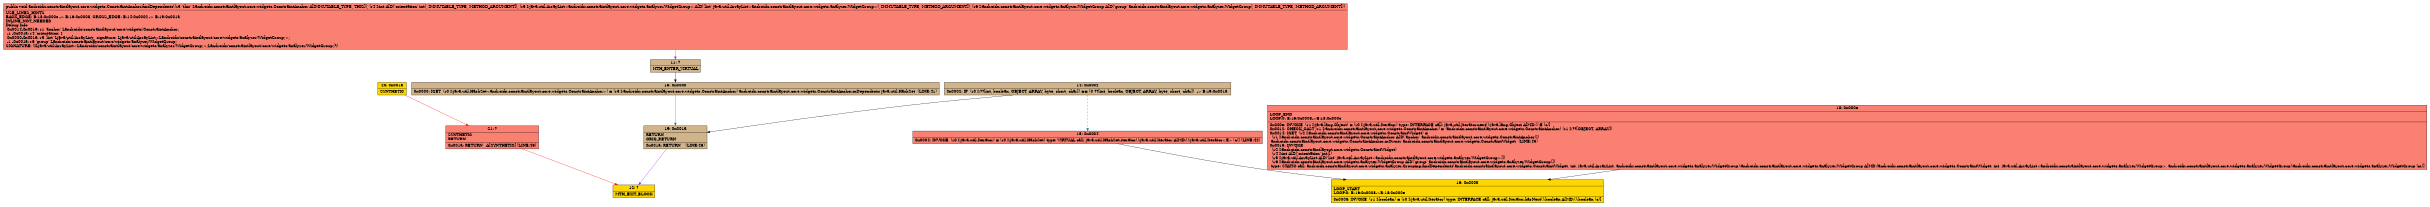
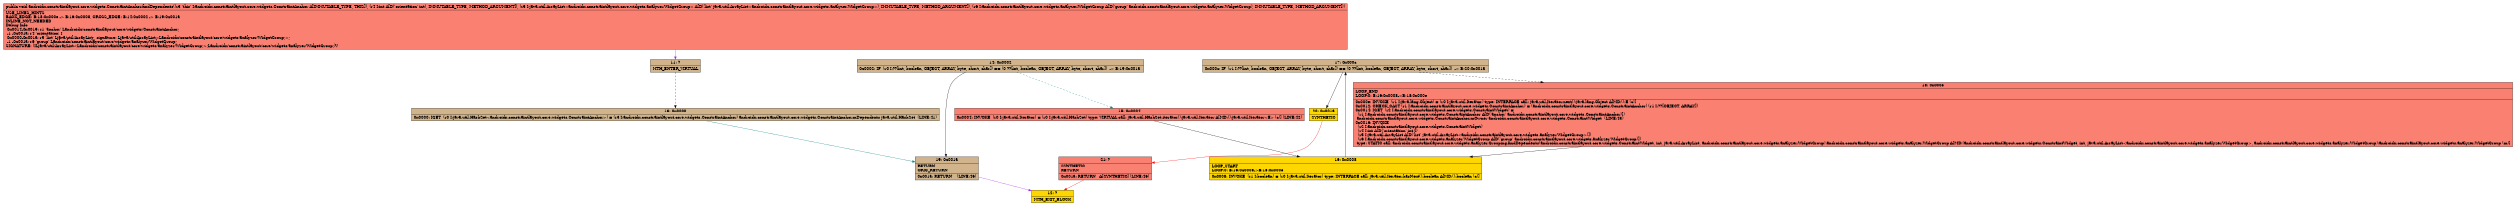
  digraph {
    node [fillcolor=tan shape=record style=filled]
    edge [color=black]
    n1 [label="{11\:\ ?|MTH_ENTER_VIRTUAL\l}"]
    n2 [label="{13\:\ 0x0000|0x0000: IGET  (r0 I:java.util.HashSet\<androidx.constraintlayout.core.widgets.ConstraintAnchor\>) = (r3 I:androidx.constraintlayout.core.widgets.ConstraintAnchor) androidx.constraintlayout.core.widgets.ConstraintAnchor.mDependents java.util.HashSet  (LINE:41)\l}"]
    n3 [label="{19\:\ 0x001a|RETURN\lORIG_RETURN\l|0x001a: RETURN    (LINE:46)\l}"]
    n4 [label="{14\:\ 0x0002|0x0002: IF  (r0 I:??[int, boolean, OBJECT, ARRAY, byte, short, char]) == (0 ??[int, boolean, OBJECT, ARRAY, byte, short, char])  \-\> B:19:0x001a \l}"]
    n5 [fillcolor=salmon label="{15\:\ 0x0004|0x0004: INVOKE  (r0 I:java.util.Iterator) = (r0 I:java.util.HashSet) type: VIRTUAL call: java.util.HashSet.iterator():java.util.Iterator A[MD:():java.util.Iterator\<E\> (c)] (LINE:42)\l}"]
    n6 [fillcolor=gold label="{16\:\ 0x0008|LOOP_START\lLOOP:0: B:16:0x0008\-\>B:18:0x000e\l|0x0008: INVOKE  (r1 I:boolean) = (r0 I:java.util.Iterator) type: INTERFACE call: java.util.Iterator.hasNext():boolean A[MD:():boolean (c)]\l}"]
    n7 [fillcolor=gold label="{12\:\ ?|MTH_EXIT_BLOCK\l}"]
+   n8 [label="{17\:\ 0x000c|0x000c: IF  (r1 I:??[int, boolean, OBJECT, ARRAY, byte, short, char]) == (0 ??[int, boolean, OBJECT, ARRAY, byte, short, char])  \-\> B:20:0x001a \l}"]
    n9 [fillcolor=salmon label="{18\:\ 0x000e|LOOP_END\lLOOP:0: B:16:0x0008\-\>B:18:0x000e\l|0x000e: INVOKE  (r1 I:java.lang.Object) = (r0 I:java.util.Iterator) type: INTERFACE call: java.util.Iterator.next():java.lang.Object A[MD:():E (c)]\l0x0012: CHECK_CAST (r1 I:androidx.constraintlayout.core.widgets.ConstraintAnchor) = (androidx.constraintlayout.core.widgets.ConstraintAnchor) (r1 I:??[OBJECT, ARRAY]) \l0x0014: IGET  (r2 I:androidx.constraintlayout.core.widgets.ConstraintWidget) = \l  (r1 I:androidx.constraintlayout.core.widgets.ConstraintAnchor A[D('anchor' androidx.constraintlayout.core.widgets.ConstraintAnchor)])\l androidx.constraintlayout.core.widgets.ConstraintAnchor.mOwner androidx.constraintlayout.core.widgets.ConstraintWidget  (LINE:43)\l0x0016: INVOKE  \l  (r2 I:androidx.constraintlayout.core.widgets.ConstraintWidget)\l  (r4 I:int A[D('orientation' int)])\l  (r5 I:java.util.ArrayList A[D('list' java.util.ArrayList\<androidx.constraintlayout.core.widgets.analyzer.WidgetGroup\>)])\l  (r6 I:androidx.constraintlayout.core.widgets.analyzer.WidgetGroup A[D('group' androidx.constraintlayout.core.widgets.analyzer.WidgetGroup)])\l type: STATIC call: androidx.constraintlayout.core.widgets.analyzer.Grouping.findDependents(androidx.constraintlayout.core.widgets.ConstraintWidget, int, java.util.ArrayList, androidx.constraintlayout.core.widgets.analyzer.WidgetGroup):androidx.constraintlayout.core.widgets.analyzer.WidgetGroup A[MD:(androidx.constraintlayout.core.widgets.ConstraintWidget, int, java.util.ArrayList\<androidx.constraintlayout.core.widgets.analyzer.WidgetGroup\>, androidx.constraintlayout.core.widgets.analyzer.WidgetGroup):androidx.constraintlayout.core.widgets.analyzer.WidgetGroup (m)]\l}"]
    n10 [fillcolor=gold label="{20\:\ 0x001a|SYNTHETIC\l}"]
    n11 [fillcolor=salmon label="{21\:\ ?|SYNTHETIC\lRETURN\l|0x001a: RETURN   A[SYNTHETIC] (LINE:46)\l}"]
    n12 [fillcolor=salmon label="{public void androidx.constraintlayout.core.widgets.ConstraintAnchor.findDependents((r3 'this' I:androidx.constraintlayout.core.widgets.ConstraintAnchor A[IMMUTABLE_TYPE, THIS]), (r4 I:int A[D('orientation' int), IMMUTABLE_TYPE, METHOD_ARGUMENT]), (r5 I:java.util.ArrayList\<androidx.constraintlayout.core.widgets.analyzer.WidgetGroup\> A[D('list' java.util.ArrayList\<androidx.constraintlayout.core.widgets.analyzer.WidgetGroup\>), IMMUTABLE_TYPE, METHOD_ARGUMENT]), (r6 I:androidx.constraintlayout.core.widgets.analyzer.WidgetGroup A[D('group' androidx.constraintlayout.core.widgets.analyzer.WidgetGroup), IMMUTABLE_TYPE, METHOD_ARGUMENT]))  | USE_LINES_HINTS\lBACK_EDGE: B:18:0x000e \-\> B:16:0x0008, CROSS_EDGE: B:14:0x0002 \-\> B:19:0x001a\lINLINE_NOT_NEEDED\lDebug Info:\l  0x0014\-0x0019: r1 'anchor' Landroidx\/constraintlayout\/core\/widgets\/ConstraintAnchor;\l  \-1 \-0x001a: r4 'orientation' I\l  0x0000\-0x001a: r5 'list' Ljava\/util\/ArrayList;, signature: Ljava\/util\/ArrayList\<Landroidx\/constraintlayout\/core\/widgets\/analyzer\/WidgetGroup;\>;\l  \-1 \-0x001a: r6 'group' Landroidx\/constraintlayout\/core\/widgets\/analyzer\/WidgetGroup;\lSIGNATURE: (ILjava\/util\/ArrayList\<Landroidx\/constraintlayout\/core\/widgets\/analyzer\/WidgetGroup;\>;Landroidx\/constraintlayout\/core\/widgets\/analyzer\/WidgetGroup;)V\l}"]
-   n1 -> n2
+   n1 -> n2 [style=dashed]
    n2 -> n3 [color=teal]
    n3 -> n7 [color=purple]
    n4 -> n3
    n4 -> n5 [color=teal style=dashed]
    n5 -> n6
+   n6 -> n8
+   n8 -> n9 [style=dashed]
+   n8 -> n10
    n9 -> n6
    n10 -> n11 [color=red]
    n11 -> n7 [color=red]
    n12 -> n1 [color=purple]
  }
